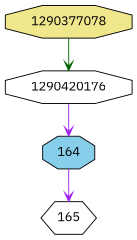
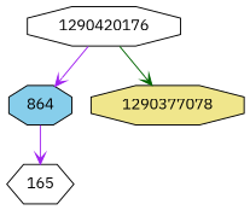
  strict digraph {
    fontname="IBM Plex Sans"
    node [fillcolor=white fontname="IBM Plex Sans" shape=octagon style=filled]
    edge [arrowhead=vee color=purple fontname="IBM Plex Sans"]
-   164 [fillcolor=skyblue]
+   164 [fillcolor=skyblue label=864]
    1290420176
    165 [shape=hexagon]
    1290377078 [fillcolor=khaki]
    164 -> 165
    1290420176 -> 164
-   1290377078 -> 1290420176 [color=darkgreen]
+   1290420176 -> 1290377078 [color=darkgreen]
  }
